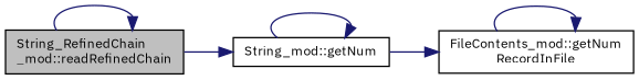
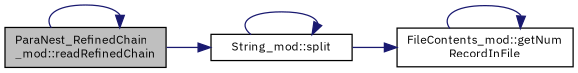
  digraph {
    fontname="IBM Plex Sans"
    rankdir=LR
    node [color=black fillcolor=white fontname="IBM Plex Sans" fontsize=10 shape=record style=filled]
    edge [color=midnightblue fontname="IBM Plex Sans" fontsize=10 labelfontname=Helvetica labelfontsize=10 style=solid]
-   n1 [fillcolor=grey75 fontcolor=black height=0.2 label="String_RefinedChain\l_mod::readRefinedChain" width=0.4]
-   n2 [height=0.2 label="String_mod::getNum" width=0.4]
+   n1 [fillcolor=grey75 fontcolor=black height=0.2 label="ParaNest_RefinedChain\l_mod::readRefinedChain" width=0.4]
+   n2 [height=0.2 label="String_mod::split" width=0.4]
    n3 [height=0.2 label="FileContents_mod::getNum\lRecordInFile" width=0.4]
    n1 -> n1
    n1 -> n2
    n2 -> n2
    n2 -> n3
    n3 -> n3
  }
